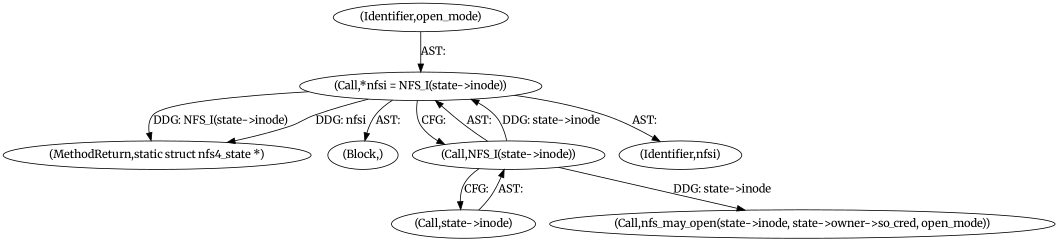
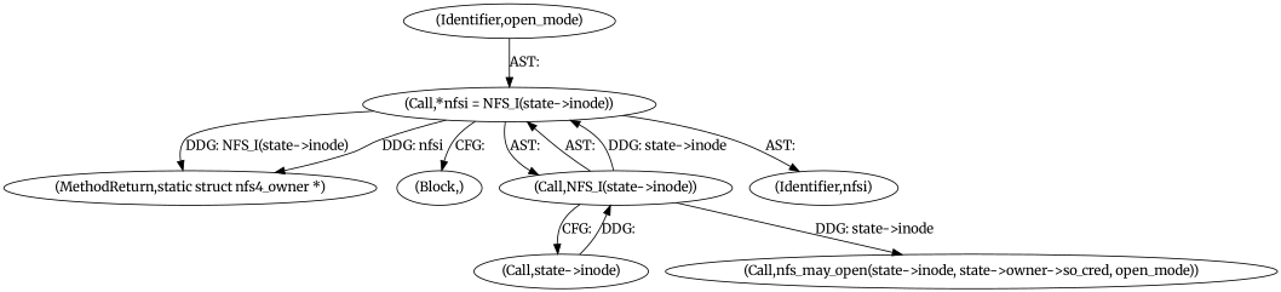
  digraph {
    fontname=Merriweather
    node [fontname=Merriweather]
    edge [fontname=Merriweather]
    n1 [label="(Call,*nfsi = NFS_I(state->inode))"]
    n2 [label="(Call,NFS_I(state->inode))"]
-   n3 [label="(MethodReturn,static struct nfs4_state *)"]
+   n3 [label="(MethodReturn,static struct nfs4_owner *)"]
    n4 [label="(Block,)"]
    n5 [label="(Identifier,nfsi)"]
    n6 [label="(Call,state->inode)"]
    n7 [label="(Call,nfs_may_open(state->inode, state->owner->so_cred, open_mode))"]
    n8 [label="(Identifier,open_mode)"]
-   n1 -> n2 [label="CFG: "]
+   n1 -> n2 [label="AST: "]
    n1 -> n3 [label="DDG: NFS_I(state->inode)"]
    n1 -> n3 [label="DDG: nfsi"]
-   n1 -> n4 [label="AST: "]
+   n1 -> n4 [label="CFG: "]
    n1 -> n5 [label="AST: "]
    n2 -> n1 [label="AST: "]
    n2 -> n1 [label="DDG: state->inode"]
    n2 -> n6 [label="CFG: "]
    n2 -> n7 [label="DDG: state->inode"]
-   n6 -> n2 [label="AST: "]
+   n6 -> n2 [label="DDG: "]
    n8 -> n1 [label="AST: "]
  }
